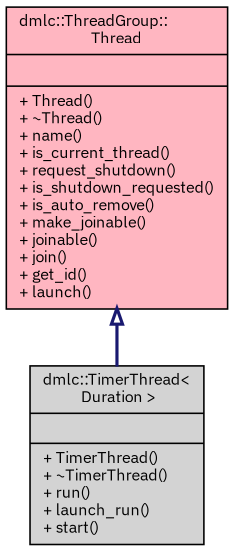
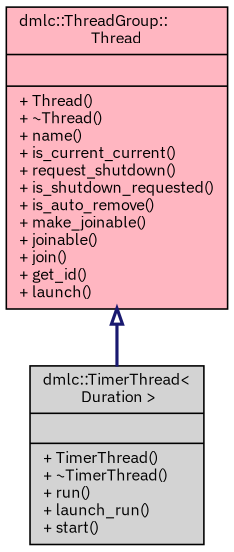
  digraph {
    fontname="IBM Plex Sans"
    node [color=black fontname="IBM Plex Sans" fontsize=10 shape=record style=filled]
    n1 [fillcolor=lightgrey fontcolor=black height=0.2 label="{dmlc::TimerThread\<\l Duration \>\n||+ TimerThread()\l+ ~TimerThread()\l+ run()\l+ launch_run()\l+ start()\l}" width=0.4]
-   n2 [fillcolor=lightpink height=0.2 label="{dmlc::ThreadGroup::\lThread\n||+ Thread()\l+ ~Thread()\l+ name()\l+ is_current_thread()\l+ request_shutdown()\l+ is_shutdown_requested()\l+ is_auto_remove()\l+ make_joinable()\l+ joinable()\l+ join()\l+ get_id()\l+ launch()\l}" width=0.4]
+   n2 [fillcolor=lightpink height=0.2 label="{dmlc::ThreadGroup::\lThread\n||+ Thread()\l+ ~Thread()\l+ name()\l+ is_current_current()\l+ request_shutdown()\l+ is_shutdown_requested()\l+ is_auto_remove()\l+ make_joinable()\l+ joinable()\l+ join()\l+ get_id()\l+ launch()\l}" width=0.4]
    n2 -> n1 [arrowtail=onormal color=midnightblue dir=back fontname="IBM Plex Sans" fontsize=10 labelfontname=Helvetica labelfontsize=10 style=bold]
  }
